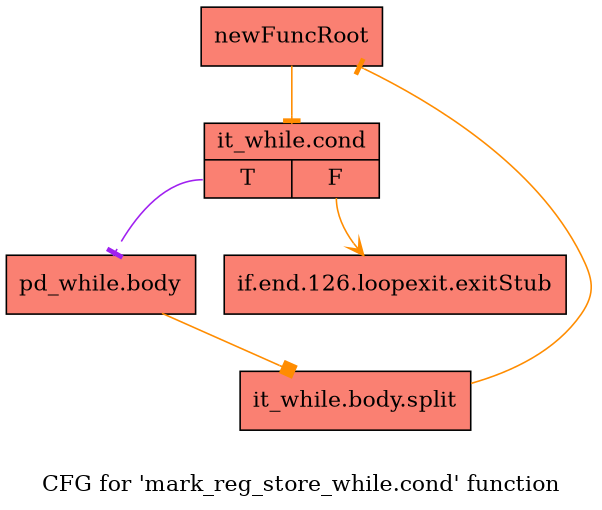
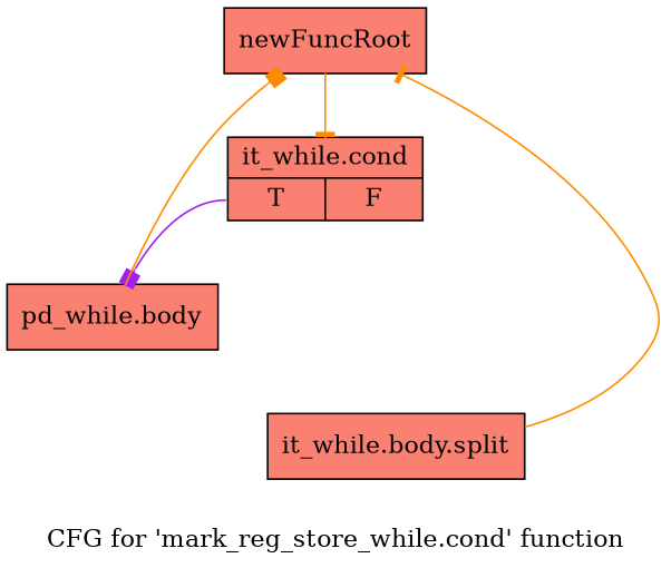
  digraph {
    fontname="DejaVu Serif"
    label="CFG for 'mark_reg_store_while.cond' function"
    node [fillcolor=salmon fontname="DejaVu Serif" shape=record style=filled]
    edge [arrowhead=tee color=darkorange fontname="DejaVu Serif"]
    n1 [label="{newFuncRoot}"]
    n2 [label="{it_while.cond|{<s0>T|<s1>F}}"]
-   n3 [label="{if.end.126.loopexit.exitStub}"]
    n4 [label="{pd_while.body}"]
    n5 [label="{it_while.body.split}"]
    n1 -> n2
-   n2 -> n3 [arrowhead=vee tailport=s1]
-   n2 -> n4 [color=purple tailport=s0]
-   n4 -> n5 [arrowhead=box]
+   n2 -> n4 [arrowhead=box color=purple tailport=s0]
+   n4 -> n1 [arrowhead=box]
    n5 -> n1
  }
